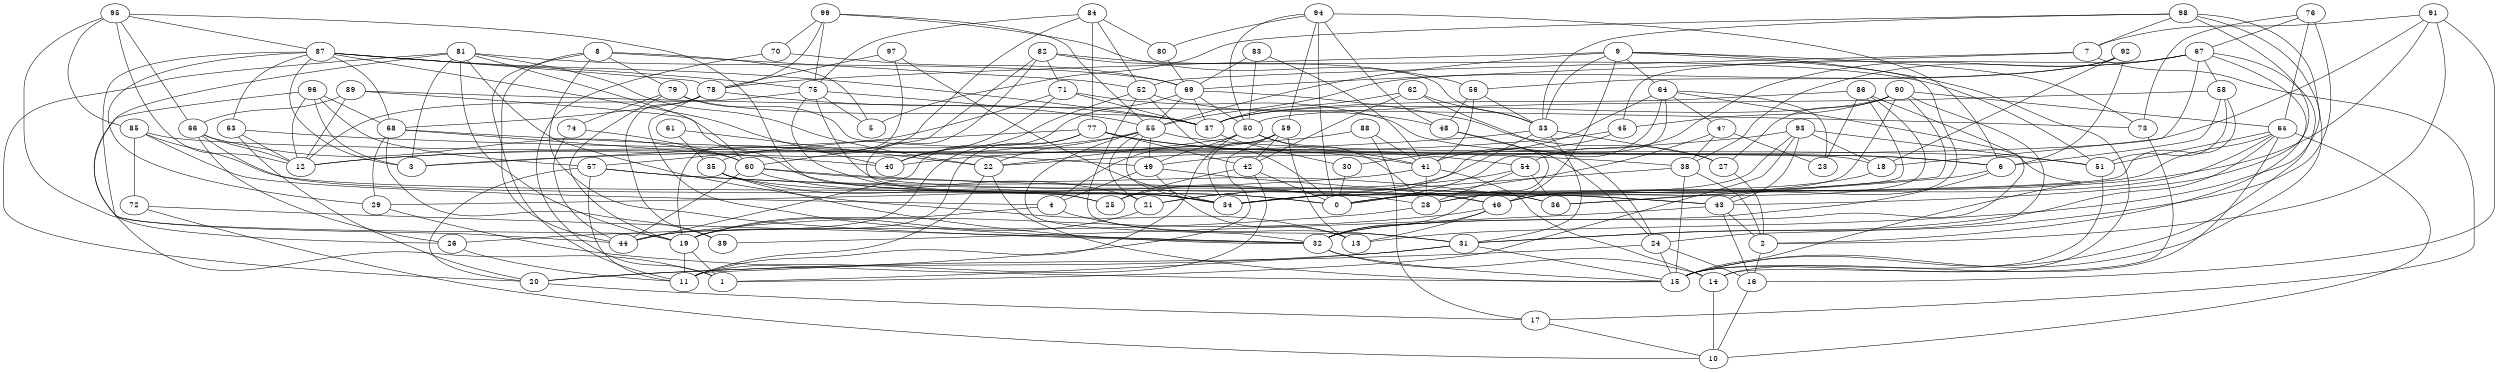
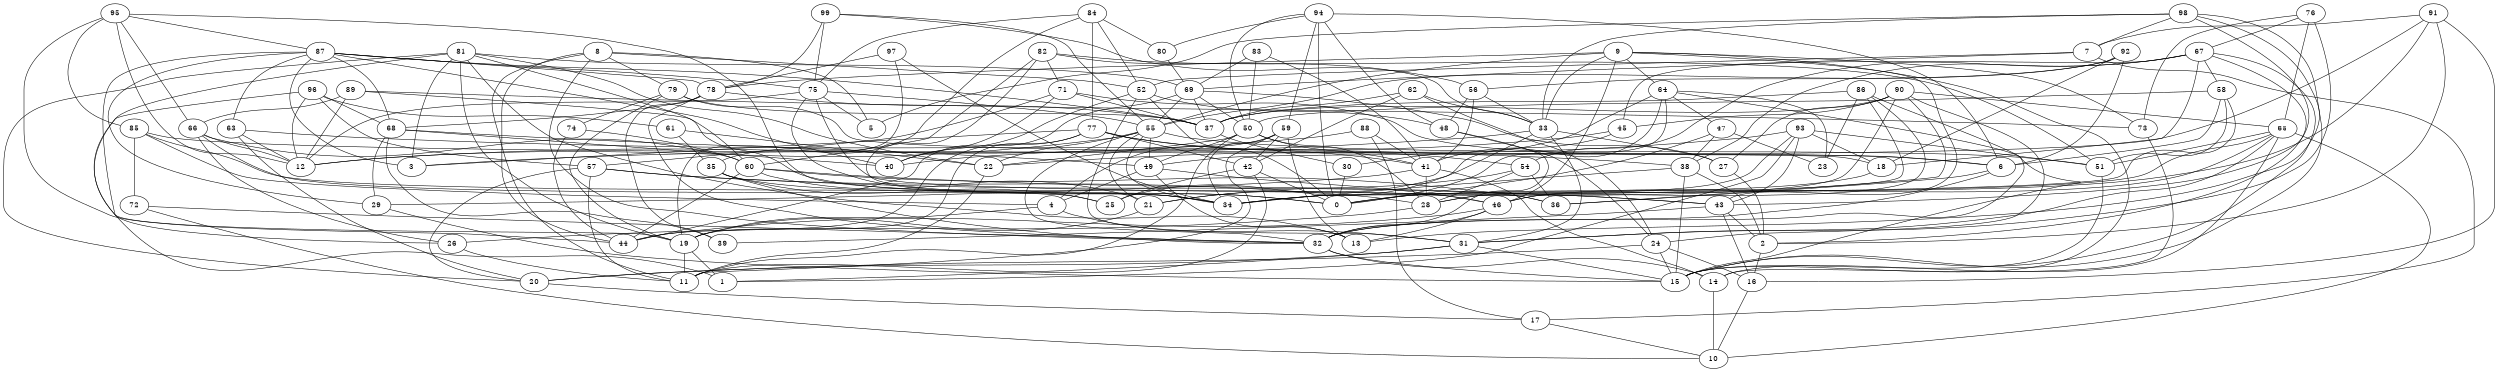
  digraph {
    edge [color=black dir=none]
    88
    17
    12
    41
    10
    14
    29
    28
    97
    19
    34
    78
    11
    1
    39
    37
    32
    68
    98
    7
    13
    33
    5
    15
    43
    69
    52
    31
    3
    27
    21
    2
    16
    30
    49
    40
    72
    61
    35
    22
    25
    38
    83
    50
    44
    55
    4
    20
    46
    48
    24
    0
    77
    42
    54
    36
    8
    79
    74
    18
    80
    89
    66
    73
    60
    26
    93
    51
    82
    71
    57
    6
    92
    56
-   70
    90
    65
    45
    58
    84
    75
    85
    63
    86
    23
    62
    87
    64
    47
    96
    94
    59
    76
    67
    9
    95
    81
    91
    99
    subgraph sub_1 {
      88
      17
      12
      41
      10
      14
      29
      28
      97
      19
      34
      78
      11
      1
      39
      37
      32
      68
      98
      7
      13
      33
      5
      15
      43
      69
      52
      31
      3
      27
      21
      2
      16
      30
      49
      40
      72
      61
      35
      22
      25
      38
      83
      50
      44
      55
      4
      20
      46
      48
      24
      0
      77
      42
      54
      36
      8
      79
      74
      18
      80
      89
      66
      73
      60
      26
      93
      51
      82
      71
      57
      6
      92
      56
-     70
      90
      65
      45
      58
      84
      75
      85
      63
      86
      23
      62
      87
      64
      47
      96
      94
      59
      76
      67
      9
      95
      81
      91
      99
    }
    88 -> 17
    88 -> 12
    88 -> 41
    17 -> 10
    41 -> 14
    41 -> 29
    41 -> 28
    14 -> 10
    29 -> 15
    28 -> 26
    97 -> 19
    97 -> 34
    97 -> 78
    19 -> 11
    19 -> 1
    78 -> 39
    78 -> 37
    78 -> 32
    78 -> 68
    37 -> 30
    32 -> 14
    32 -> 15
    68 -> 29
    68 -> 39
    68 -> 49
    68 -> 40
    98 -> 7
    98 -> 13
    98 -> 33
    98 -> 5
    98 -> 15
    98 -> 43
    7 -> 17
    7 -> 69
    7 -> 52
    33 -> 31
    33 -> 3
    33 -> 27
    33 -> 21
    43 -> 39
    43 -> 2
    43 -> 16
    69 -> 37
    69 -> 27
    69 -> 50
    69 -> 44
    69 -> 55
    52 -> 31
    52 -> 40
    52 -> 48
    52 -> 0
    31 -> 1
    31 -> 15
    31 -> 20
    27 -> 2
    21 -> 19
    2 -> 16
    16 -> 10
    30 -> 0
    49 -> 13
    49 -> 4
    49 -> 46
    72 -> 10
    72 -> 32
    61 -> 35
    61 -> 22
    35 -> 34
    35 -> 32
    35 -> 25
    22 -> 11
-   22 -> 15
    38 -> 34
    38 -> 15
    38 -> 2
    83 -> 41
    83 -> 69
    83 -> 50
    50 -> 41
    50 -> 28
    50 -> 11
    50 -> 49
    50 -> 22
    55 -> 12
    55 -> 34
    55 -> 32
    55 -> 21
    55 -> 49
    55 -> 22
    55 -> 51
    4 -> 19
    4 -> 31
    20 -> 17
    46 -> 32
    46 -> 13
    46 -> 44
    48 -> 32
    48 -> 24
    24 -> 15
    24 -> 16
    24 -> 20
    77 -> 41
    77 -> 19
    77 -> 3
    77 -> 44
    77 -> 42
    77 -> 54
    42 -> 11
    42 -> 25
    42 -> 0
    54 -> 28
    54 -> 21
    54 -> 36
    8 -> 11
    8 -> 32
    8 -> 5
    8 -> 52
    8 -> 44
    8 -> 79
    79 -> 19
    79 -> 37
    79 -> 74
    79 -> 18
    74 -> 44
    74 -> 60
    18 -> 0
    80 -> 69
    89 -> 12
    89 -> 0
    89 -> 66
    89 -> 73
    66 -> 12
    66 -> 34
    66 -> 60
    66 -> 26
    73 -> 14
    60 -> 43
    60 -> 21
    60 -> 44
    60 -> 36
    26 -> 11
    93 -> 28
    93 -> 1
    93 -> 43
    93 -> 22
    93 -> 18
    93 -> 51
    51 -> 15
    82 -> 33
    82 -> 25
    82 -> 60
    82 -> 51
    82 -> 71
    71 -> 37
    71 -> 40
    71 -> 57
    71 -> 6
    57 -> 28
    57 -> 11
    57 -> 43
    57 -> 20
    6 -> 32
    6 -> 36
    92 -> 55
    92 -> 18
    92 -> 6
    92 -> 56
    56 -> 41
    56 -> 33
    56 -> 48
-   70 -> 1
-   70 -> 69
    90 -> 34
    90 -> 37
    90 -> 27
    90 -> 24
    90 -> 36
    90 -> 65
    90 -> 45
    65 -> 10
    65 -> 14
    65 -> 34
    65 -> 31
    65 -> 46
    65 -> 51
    45 -> 41
    45 -> 40
    58 -> 34
    58 -> 50
    58 -> 51
    58 -> 6
    84 -> 52
    84 -> 35
    84 -> 77
    84 -> 80
    84 -> 75
    75 -> 12
    75 -> 5
    75 -> 55
    75 -> 0
    75 -> 36
    85 -> 72
    85 -> 4
    85 -> 46
    85 -> 6
    63 -> 12
    63 -> 38
    63 -> 20
    86 -> 28
    86 -> 37
    86 -> 32
    86 -> 46
    86 -> 23
    62 -> 37
    62 -> 33
    62 -> 24
    62 -> 42
    87 -> 29
    87 -> 19
    87 -> 78
    87 -> 37
    87 -> 68
    87 -> 3
    87 -> 40
    87 -> 75
    87 -> 63
    64 -> 15
    64 -> 30
    64 -> 25
    64 -> 0
    64 -> 23
    64 -> 47
    47 -> 38
    47 -> 0
    47 -> 23
    96 -> 12
    96 -> 1
    96 -> 68
-   96 -> 3
+   96 -> 61
    96 -> 57
    94 -> 50
    94 -> 48
    94 -> 0
    94 -> 80
    94 -> 6
    94 -> 59
    59 -> 34
    59 -> 11
    59 -> 13
    59 -> 4
    59 -> 42
    76 -> 31
    76 -> 73
    76 -> 65
    76 -> 67
    67 -> 15
    67 -> 2
    67 -> 38
    67 -> 54
    67 -> 18
    67 -> 45
    67 -> 58
    9 -> 78
    9 -> 33
    9 -> 15
    9 -> 43
    9 -> 55
    9 -> 46
    9 -> 73
    9 -> 64
    95 -> 12
    95 -> 34
    95 -> 44
    95 -> 66
    95 -> 85
    95 -> 87
    81 -> 19
    81 -> 13
    81 -> 69
    81 -> 3
    81 -> 22
    81 -> 20
    81 -> 60
    81 -> 26
    91 -> 7
    91 -> 2
    91 -> 16
    91 -> 49
    91 -> 0
    99 -> 78
    99 -> 55
    99 -> 56
-   99 -> 70
    99 -> 75
  }
